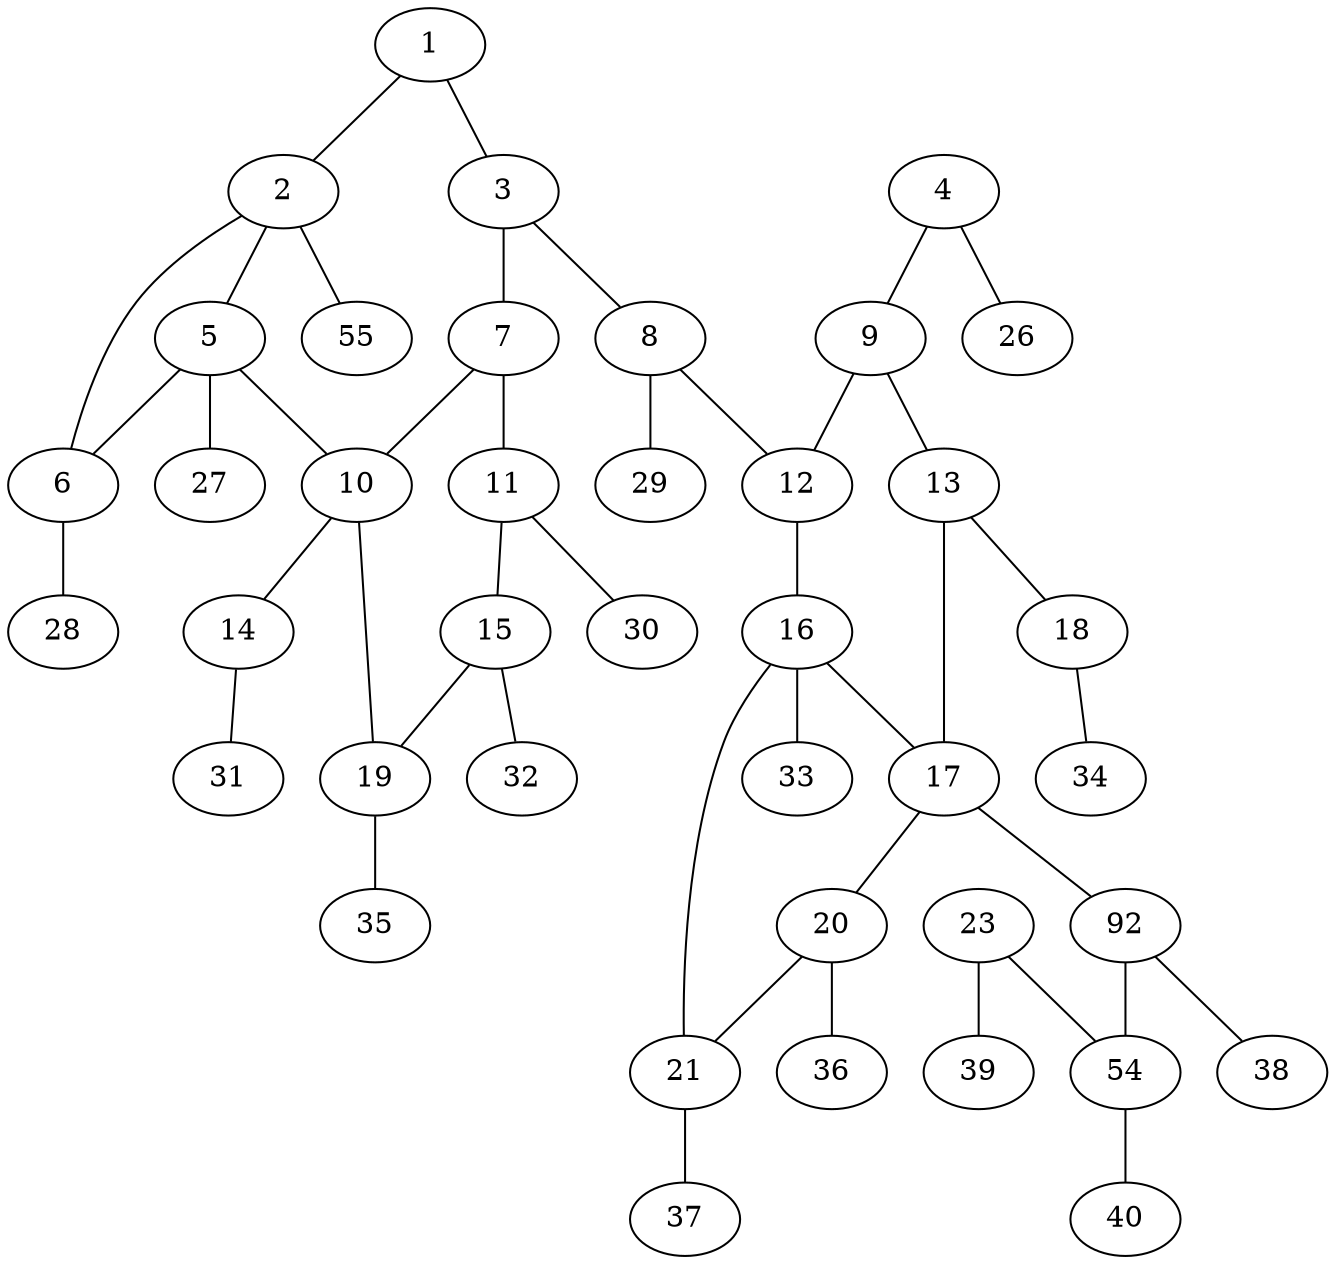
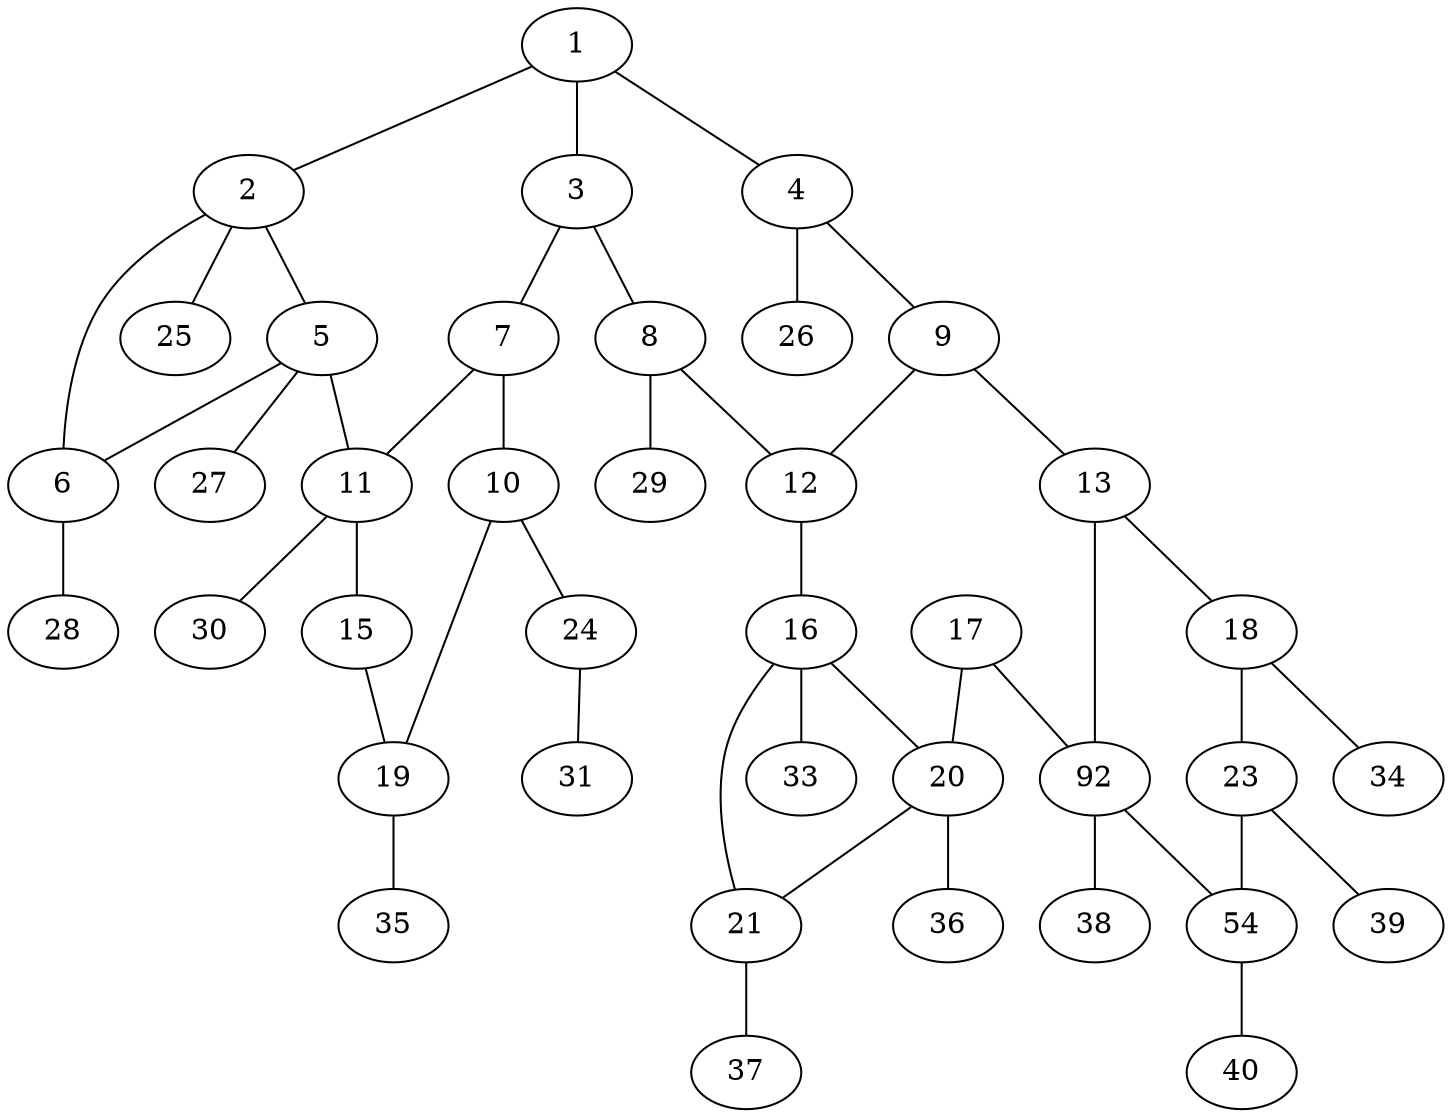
  graph {
    node [chem=C]
    edge [valence=1]
    1
    2
    3
    4
    5
    6 [chem=N]
-   25 [chem=H label=55]
+   25 [chem=H]
    7
    8
    9
    26 [chem=H]
    10
    27 [chem=H]
    28 [chem=H]
    11
    12
    29 [chem=H]
    13
-   14
+   14 [label=24]
    19
    15
    30 [chem=H]
    16
    17
    18
    31 [chem=H]
-   32 [chem=H]
    20
    21 [chem=N]
    33 [chem=H]
    n31 [label=92]
    23
    34 [chem=H]
    35 [chem=H]
    36 [chem=H]
    37 [chem=H]
    n37 [label=54]
    38 [chem=H]
    39 [chem=H]
    40 [chem=H]
    1 -- 2
    1 -- 3
+   1 -- 4 [valence=2]
    2 -- 5
    2 -- 6
    2 -- 25
    3 -- 7
    3 -- 8 [valence=2]
    4 -- 9
    4 -- 26
    5 -- 6
-   5 -- 10
+   5 -- 11
    5 -- 27
    6 -- 28
    7 -- 10 [valence=2]
    7 -- 11
    8 -- 12
    8 -- 29
    9 -- 12 [valence=2]
    9 -- 13
    10 -- 14
    10 -- 19 [valence=2]
    11 -- 15 [valence=2]
    11 -- 30
    12 -- 16
-   13 -- 17 [valence=2]
+   13 -- n31 [valence=2]
    13 -- 18
    14 -- 31
    19 -- 35
    15 -- 19
-   15 -- 32
-   16 -- 17
+   16 -- 20
    16 -- 21
    16 -- 33
    17 -- 20
    17 -- n31
+   18 -- 23 [valence=2]
    18 -- 34
    20 -- 21
    20 -- 36
    21 -- 37
    n31 -- n37 [valence=2]
    n31 -- 38
    23 -- n37
    23 -- 39
    n37 -- 40
  }
